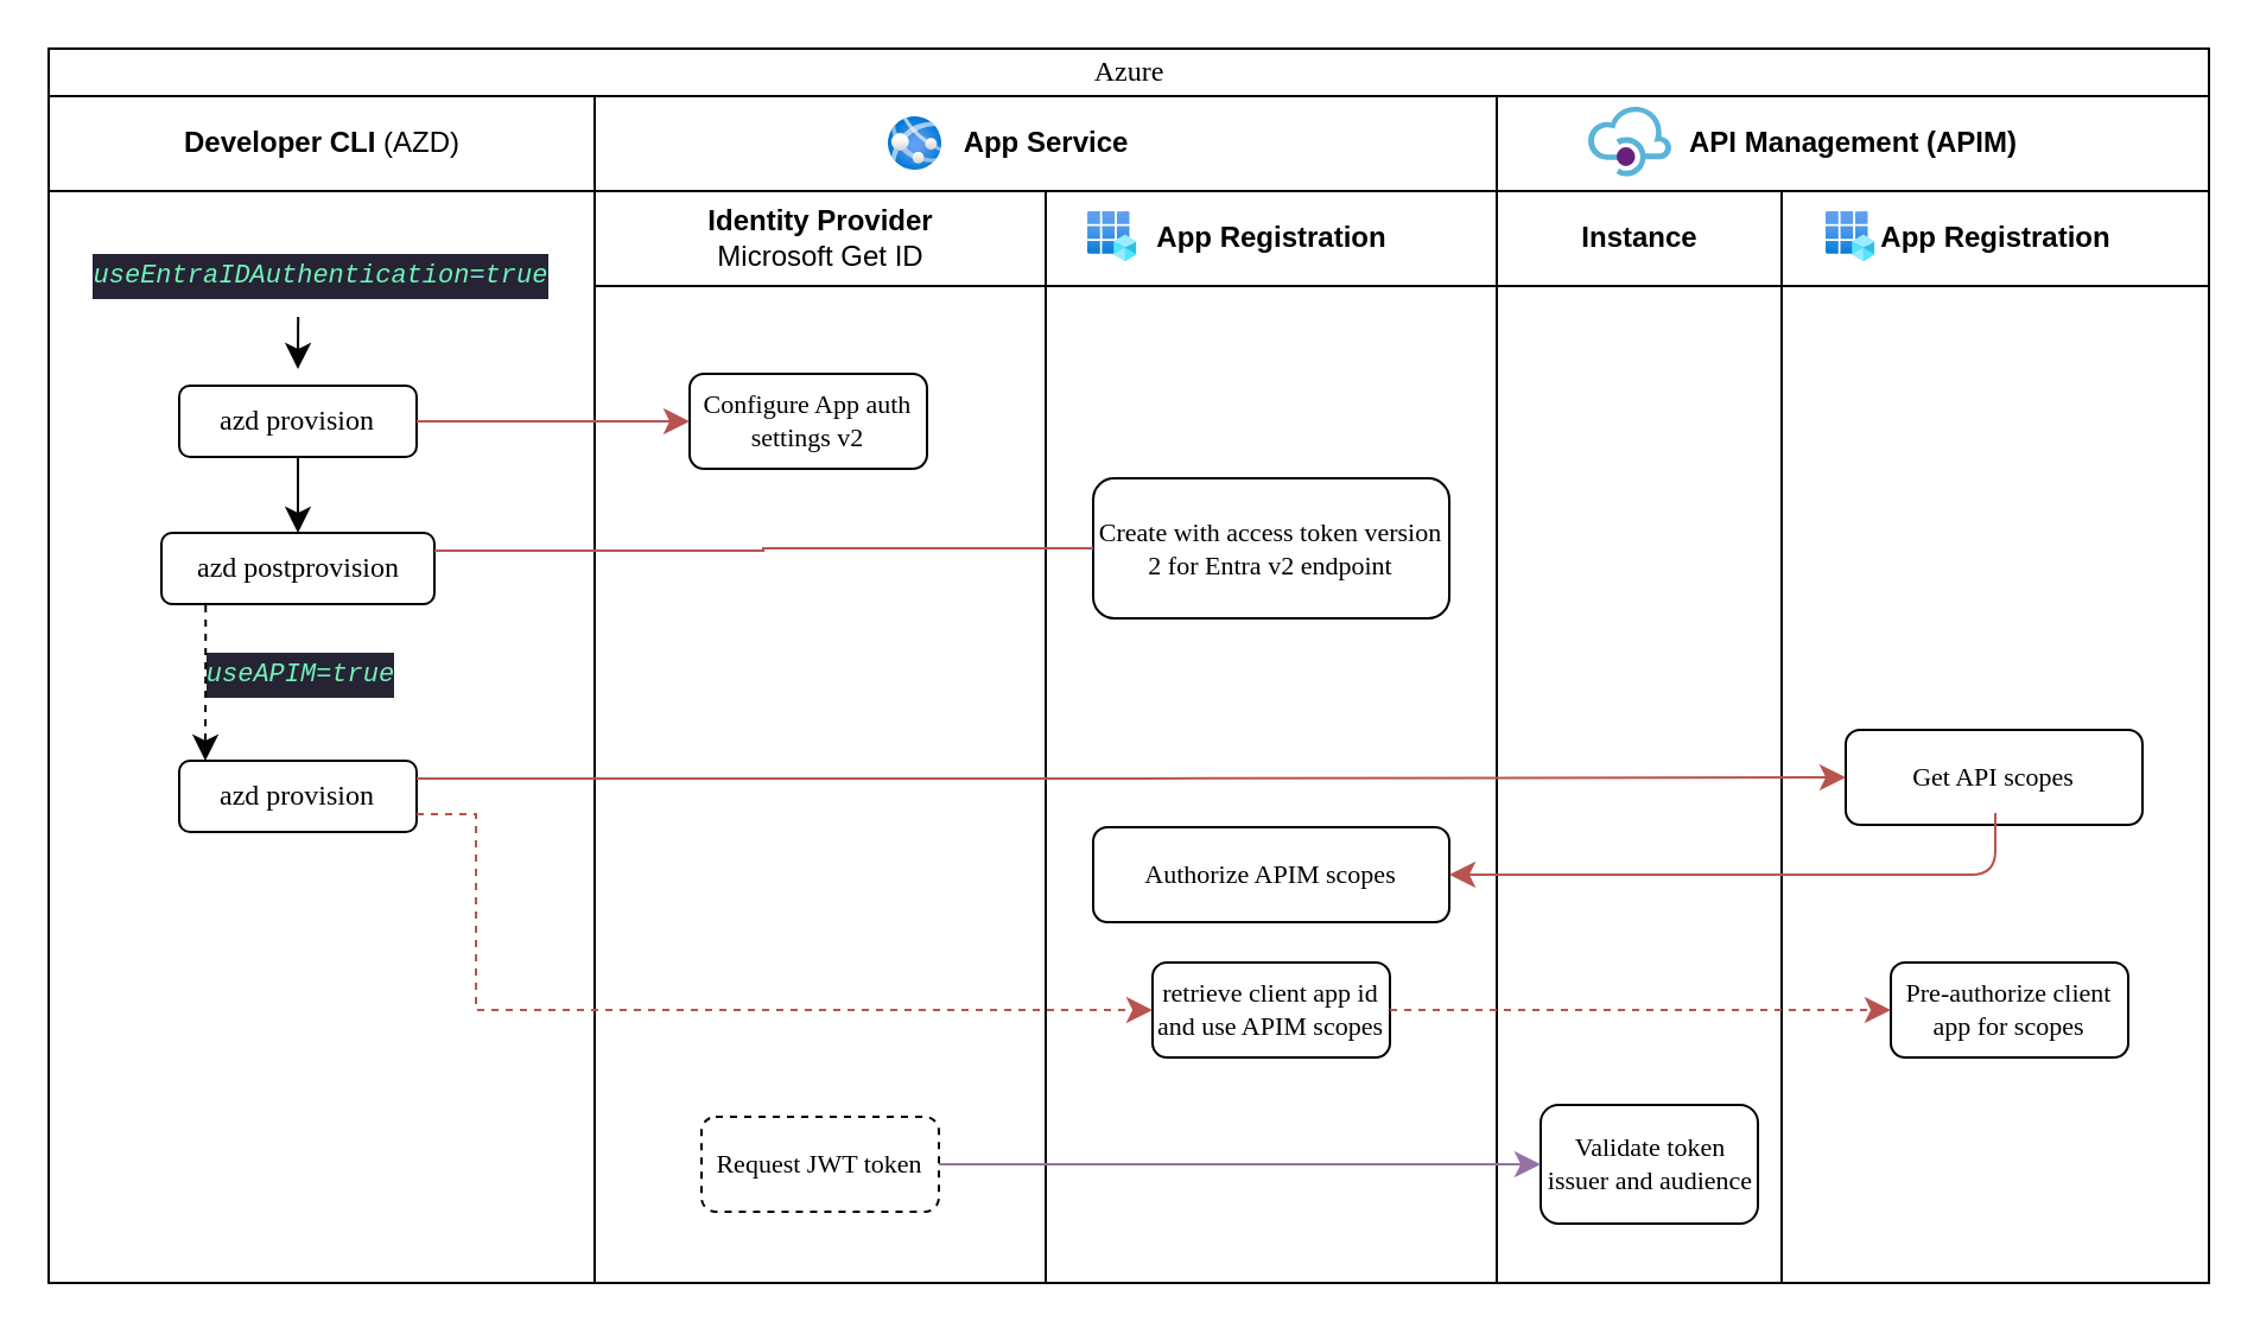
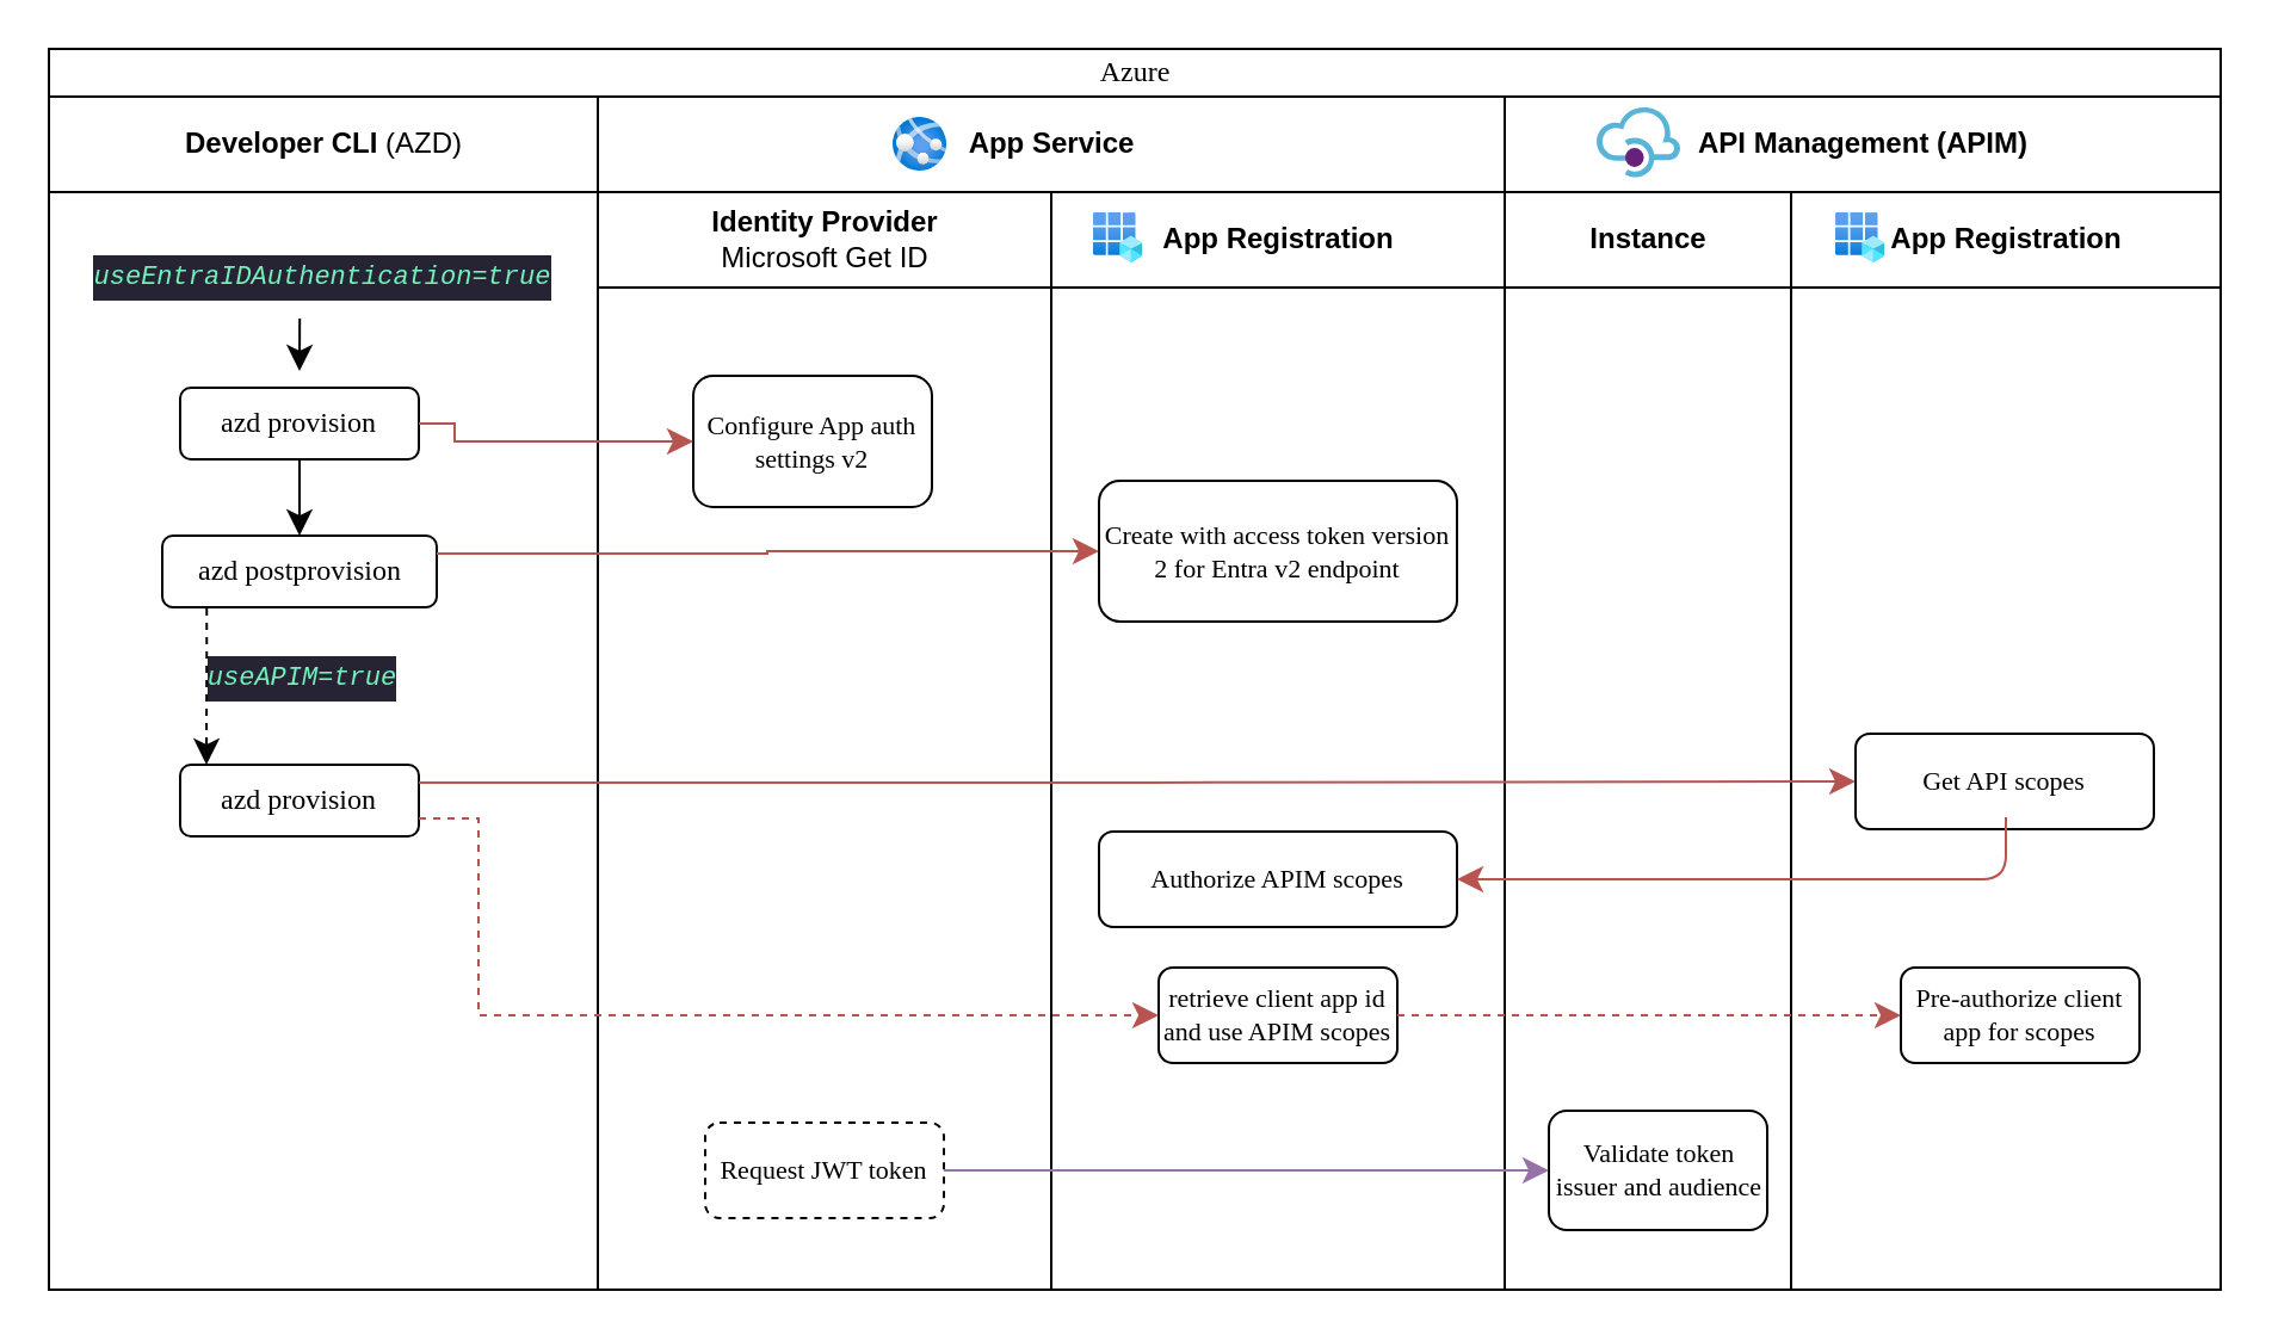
  <mxCell id="0" />
  <mxCell id="1" parent="0" />
  <mxCell id="2" value="&lt;font style=&quot;font-size: 12px; font-weight: normal;&quot;&gt;Azure&lt;/font&gt;" style="swimlane;html=1;childLayout=stackLayout;startSize=20;rounded=0;shadow=0;labelBackgroundColor=none;strokeWidth=1;fontFamily=Verdana;fontSize=8;align=center;" vertex="1" parent="1"><mxGeometry x="20" y="20" width="910" height="520" as="geometry" /></mxCell>
  <mxCell id="3" value="Developer CLI &lt;span style=&quot;font-weight: normal;&quot;&gt;(AZD)&lt;/span&gt;" style="swimlane;html=1;startSize=40;" vertex="1" parent="2"><mxGeometry y="20" width="230" height="500" as="geometry" /></mxCell>
  <mxCell id="4" value="" style="shape=image;verticalLabelPosition=bottom;labelBackgroundColor=default;verticalAlign=top;aspect=fixed;imageAspect=0;image=https://azure.github.io/awesome-azd/img/logo.png;" vertex="1" parent="3"><mxGeometry x="8" width="38" height="38" as="geometry" /></mxCell>
  <mxCell id="5" value="&lt;font style=&quot;font-size: 12px;&quot;&gt;azd provision&lt;/font&gt;" style="rounded=1;whiteSpace=wrap;html=1;shadow=0;labelBackgroundColor=none;strokeWidth=1;fontFamily=Verdana;fontSize=8;align=center;" vertex="1" parent="3"><mxGeometry x="55" y="122" width="100" height="30" as="geometry" /></mxCell>
  <mxCell id="6" value="&lt;font style=&quot;font-size: 12px;&quot;&gt;azd postprovision&lt;/font&gt;" style="rounded=1;whiteSpace=wrap;html=1;shadow=0;labelBackgroundColor=none;strokeWidth=1;fontFamily=Verdana;fontSize=8;align=center;" vertex="1" parent="3"><mxGeometry x="47.5" y="184" width="115" height="30" as="geometry" /></mxCell>
  <mxCell id="7" value="" style="edgeStyle=elbowEdgeStyle;elbow=horizontal;endArrow=classic;html=1;curved=0;rounded=0;endSize=8;startSize=8;exitX=0.5;exitY=1;exitDx=0;exitDy=0;entryX=0.5;entryY=0;entryDx=0;entryDy=0;fillColor=#f8cecc;strokeColor=#050505;" edge="1" parent="3" source="5" target="6"><mxGeometry width="50" height="50" relative="1" as="geometry"><mxPoint x="165" y="147" as="sourcePoint" /><mxPoint x="260" y="147" as="targetPoint" /><Array as="points"><mxPoint x="105" y="170" /></Array></mxGeometry></mxCell>
  <mxCell id="8" value="&lt;div style=&quot;color: rgb(187, 187, 187); background-color: rgb(38, 35, 53); font-family: Consolas, &amp;quot;Courier New&amp;quot;, monospace; font-weight: normal; line-height: 19px;&quot;&gt;&lt;div style=&quot;&quot;&gt;&lt;span style=&quot;color: rgb(114, 241, 184); font-style: italic;&quot;&gt;&lt;font style=&quot;font-size: 11px;&quot;&gt;useEntraIDAuthentication=true&lt;/font&gt;&lt;/span&gt;&lt;/div&gt;&lt;/div&gt;" style="text;whiteSpace=wrap;html=1;align=center;" vertex="1" parent="3"><mxGeometry x="20" y="60" width="190" height="40" as="geometry" /></mxCell>
  <mxCell id="9" value="" style="edgeStyle=elbowEdgeStyle;elbow=horizontal;endArrow=classic;html=1;curved=0;rounded=0;endSize=8;startSize=8;entryX=0.5;entryY=0;entryDx=0;entryDy=0;fillColor=#f8cecc;strokeColor=#050505;" edge="1" parent="3"><mxGeometry width="50" height="50" relative="1" as="geometry"><mxPoint x="105.091" y="93" as="sourcePoint" /><mxPoint x="105" y="115" as="targetPoint" /><Array as="points" /></mxGeometry></mxCell>
  <mxCell id="10" value="&lt;div style=&quot;color: rgb(187, 187, 187); background-color: rgb(38, 35, 53); font-family: Consolas, &amp;quot;Courier New&amp;quot;, monospace; font-weight: normal; line-height: 19px;&quot;&gt;&lt;div style=&quot;&quot;&gt;&lt;span style=&quot;color: rgb(114, 241, 184); font-style: italic;&quot;&gt;&lt;font style=&quot;font-size: 11px;&quot;&gt;useAPIM=true&lt;/font&gt;&lt;/span&gt;&lt;/div&gt;&lt;/div&gt;" style="text;whiteSpace=wrap;html=1;align=center;" vertex="1" parent="3"><mxGeometry x="58.5" y="228" width="95" height="24" as="geometry" /></mxCell>
  <mxCell id="11" value="&lt;font style=&quot;font-size: 12px;&quot;&gt;azd provision&lt;/font&gt;" style="rounded=1;whiteSpace=wrap;html=1;shadow=0;labelBackgroundColor=none;strokeWidth=1;fontFamily=Verdana;fontSize=8;align=center;" vertex="1" parent="3"><mxGeometry x="55" y="280" width="100" height="30" as="geometry" /></mxCell>
  <mxCell id="12" value="" style="edgeStyle=elbowEdgeStyle;elbow=vertical;endArrow=classic;html=1;curved=0;rounded=0;endSize=8;startSize=8;exitX=0.162;exitY=1.017;exitDx=0;exitDy=0;entryX=0.05;entryY=0;entryDx=0;entryDy=0;fillColor=#f8cecc;strokeColor=#050505;entryPerimeter=0;exitPerimeter=0;dashed=1;" edge="1" parent="3" source="6"><mxGeometry width="50" height="50" relative="1" as="geometry"><mxPoint x="63" y="214" as="sourcePoint" /><mxPoint x="66" y="280" as="targetPoint" /><Array as="points"><mxPoint x="63" y="232" /></Array></mxGeometry></mxCell>
  <mxCell id="13" value="App Service" style="swimlane;html=1;startSize=40;" vertex="1" parent="2"><mxGeometry x="230" y="20" width="380" height="500" as="geometry"><mxRectangle y="20" width="40" height="360" as="alternateBounds" /></mxGeometry></mxCell>
  <mxCell id="14" value="Identity Provider&lt;br&gt;&lt;span style=&quot;font-weight: normal;&quot;&gt;Microsoft Get ID&lt;/span&gt;" style="swimlane;html=1;startSize=40;verticalAlign=middle;" vertex="1" parent="13"><mxGeometry y="40" width="190" height="460" as="geometry"><mxRectangle y="20" width="40" height="360" as="alternateBounds" /></mxGeometry></mxCell>
  <mxCell id="15" value="" style="shape=image;verticalLabelPosition=bottom;labelBackgroundColor=default;verticalAlign=top;aspect=fixed;imageAspect=0;image=https://upload.wikimedia.org/wikipedia/commons/thumb/3/34/Windows_logo_-_2012_derivative.svg/1024px-Windows_logo_-_2012_derivative.svg.png;" vertex="1" parent="14"><mxGeometry x="30" y="23" width="10" height="10" as="geometry" /></mxCell>
- <mxCell id="16" value="&lt;font style=&quot;font-size: 11px;&quot;&gt;Configure App auth settings v2&lt;/font&gt;" style="rounded=1;whiteSpace=wrap;html=1;shadow=0;labelBackgroundColor=none;strokeWidth=1;fontFamily=Verdana;fontSize=8;align=center;" vertex="1" parent="14"><mxGeometry x="40" y="77" width="100" height="40" as="geometry" /></mxCell>
+ <mxCell id="16" value="&lt;font style=&quot;font-size: 11px;&quot;&gt;Configure App auth settings v2&lt;/font&gt;" style="rounded=1;whiteSpace=wrap;html=1;shadow=0;labelBackgroundColor=none;strokeWidth=1;fontFamily=Verdana;fontSize=8;align=center;" vertex="1" parent="14"><mxGeometry x="40" y="77" width="100" height="55" as="geometry" /></mxCell>
  <mxCell id="17" value="&lt;font style=&quot;font-size: 11px;&quot;&gt;Request JWT token&lt;/font&gt;" style="rounded=1;whiteSpace=wrap;html=1;shadow=0;labelBackgroundColor=none;strokeWidth=1;fontFamily=Verdana;fontSize=8;align=center;dashed=1;" vertex="1" parent="14"><mxGeometry x="45" y="390" width="100" height="40" as="geometry" /></mxCell>
  <mxCell id="18" value="App Registration" style="swimlane;html=1;startSize=40;verticalAlign=middle;" vertex="1" parent="13"><mxGeometry x="190" y="40" width="190" height="460" as="geometry"><mxRectangle y="20" width="40" height="360" as="alternateBounds" /></mxGeometry></mxCell>
  <mxCell id="19" value="" style="image;aspect=fixed;html=1;points=[];align=center;fontSize=12;image=img/lib/azure2/identity/App_Registrations.svg;" vertex="1" parent="18"><mxGeometry x="18" y="9" width="20.68" height="21" as="geometry" /></mxCell>
  <mxCell id="20" value="&lt;font style=&quot;font-size: 11px;&quot;&gt;Create with access token version 2 for Entra v2 endpoint&lt;/font&gt;" style="rounded=1;whiteSpace=wrap;html=1;shadow=0;labelBackgroundColor=none;strokeWidth=1;fontFamily=Verdana;fontSize=8;align=center;" vertex="1" parent="18"><mxGeometry x="20" y="121" width="150" height="59" as="geometry" /></mxCell>
  <mxCell id="21" value="&lt;font style=&quot;font-size: 11px;&quot;&gt;Authorize APIM scopes&lt;/font&gt;" style="rounded=1;whiteSpace=wrap;html=1;shadow=0;labelBackgroundColor=none;strokeWidth=1;fontFamily=Verdana;fontSize=8;align=center;" vertex="1" parent="18"><mxGeometry x="20" y="268" width="150" height="40" as="geometry" /></mxCell>
  <mxCell id="22" value="&lt;font style=&quot;font-size: 11px;&quot;&gt;retrieve client app id and use APIM scopes&lt;/font&gt;" style="rounded=1;whiteSpace=wrap;html=1;shadow=0;labelBackgroundColor=none;strokeWidth=1;fontFamily=Verdana;fontSize=8;align=center;" vertex="1" parent="18"><mxGeometry x="45" y="325" width="100" height="40" as="geometry" /></mxCell>
  <mxCell id="23" value="" style="image;aspect=fixed;html=1;points=[];align=center;fontSize=12;image=img/lib/azure2/compute/App_Services.svg;strokeColor=#80FF00;" vertex="1" parent="13"><mxGeometry x="124" y="9" width="22.5" height="22.5" as="geometry" /></mxCell>
  <mxCell id="24" value="API Management (APIM)" style="swimlane;html=1;startSize=40;" vertex="1" parent="2"><mxGeometry x="610" y="20" width="300" height="500" as="geometry" /></mxCell>
  <mxCell id="25" value="Instance" style="swimlane;html=1;startSize=40;" vertex="1" parent="24"><mxGeometry y="40" width="120" height="460" as="geometry" /></mxCell>
  <mxCell id="26" value="&lt;font style=&quot;font-size: 11px;&quot;&gt;Validate token issuer and audience&lt;/font&gt;" style="rounded=1;whiteSpace=wrap;html=1;shadow=0;labelBackgroundColor=none;strokeWidth=1;fontFamily=Verdana;fontSize=8;align=center;" vertex="1" parent="25"><mxGeometry x="18.5" y="385" width="91.5" height="50" as="geometry" /></mxCell>
  <mxCell id="27" value="App Registration" style="swimlane;html=1;startSize=40;" vertex="1" parent="24"><mxGeometry x="120" y="40" width="180" height="460" as="geometry" /></mxCell>
  <mxCell id="28" value="" style="image;aspect=fixed;html=1;points=[];align=center;fontSize=12;image=img/lib/azure2/identity/App_Registrations.svg;" vertex="1" parent="27"><mxGeometry x="19" y="9" width="20.68" height="21" as="geometry" /></mxCell>
  <mxCell id="29" value="&lt;font style=&quot;font-size: 11px;&quot;&gt;Get API scopes&lt;/font&gt;" style="rounded=1;whiteSpace=wrap;html=1;shadow=0;labelBackgroundColor=none;strokeWidth=1;fontFamily=Verdana;fontSize=8;align=center;" vertex="1" parent="27"><mxGeometry x="27" y="227" width="125" height="40" as="geometry" /></mxCell>
  <mxCell id="30" value="&lt;font style=&quot;font-size: 11px;&quot;&gt;Pre-authorize client app for scopes&lt;/font&gt;" style="rounded=1;whiteSpace=wrap;html=1;shadow=0;labelBackgroundColor=none;strokeWidth=1;fontFamily=Verdana;fontSize=8;align=center;" vertex="1" parent="27"><mxGeometry x="46" y="325" width="100" height="40" as="geometry" /></mxCell>
  <mxCell id="31" value="" style="image;sketch=0;aspect=fixed;html=1;points=[];align=center;fontSize=12;image=img/lib/mscae/API_Management.svg;" vertex="1" parent="24"><mxGeometry x="39" y="5" width="35" height="29.4" as="geometry" /></mxCell>
  <mxCell id="32" value="" style="edgeStyle=elbowEdgeStyle;elbow=horizontal;endArrow=classic;html=1;curved=0;rounded=0;endSize=8;startSize=8;exitX=1;exitY=0.5;exitDx=0;exitDy=0;entryX=0;entryY=0.5;entryDx=0;entryDy=0;fillColor=#f8cecc;strokeColor=#b85450;" edge="1" parent="2" source="5" target="16"><mxGeometry width="50" height="50" relative="1" as="geometry"><mxPoint x="550" y="284" as="sourcePoint" /><mxPoint x="205" y="157" as="targetPoint" /><Array as="points"><mxPoint x="170" y="154" /></Array></mxGeometry></mxCell>
- <mxCell id="33" value="" style="edgeStyle=elbowEdgeStyle;elbow=horizontal;endArrow=none;html=1;curved=0;rounded=0;endSize=8;startSize=8;exitX=1;exitY=0.25;exitDx=0;exitDy=0;fillColor=#f8cecc;strokeColor=#b85450;entryX=0;entryY=0.5;entryDx=0;entryDy=0;" edge="1" parent="2" source="6" target="20"><mxGeometry width="50" height="50" relative="1" as="geometry"><mxPoint x="710" y="270" as="sourcePoint" /><mxPoint x="419" y="200" as="targetPoint" /></mxGeometry></mxCell>
+ <mxCell id="33" value="" style="edgeStyle=elbowEdgeStyle;elbow=horizontal;endArrow=classic;html=1;curved=0;rounded=0;endSize=8;startSize=8;exitX=1;exitY=0.25;exitDx=0;exitDy=0;fillColor=#f8cecc;strokeColor=#b85450;entryX=0;entryY=0.5;entryDx=0;entryDy=0;" edge="1" parent="2" source="6" target="20"><mxGeometry width="50" height="50" relative="1" as="geometry"><mxPoint x="710" y="270" as="sourcePoint" /><mxPoint x="419" y="200" as="targetPoint" /></mxGeometry></mxCell>
  <mxCell id="34" value="" style="edgeStyle=elbowEdgeStyle;elbow=horizontal;endArrow=classic;html=1;rounded=1;endSize=8;startSize=8;entryX=0;entryY=0.5;entryDx=0;entryDy=0;fillColor=#f8cecc;strokeColor=#b85450;exitX=1;exitY=0.25;exitDx=0;exitDy=0;" edge="1" parent="2" source="11" target="29"><mxGeometry width="50" height="50" relative="1" as="geometry"><mxPoint x="150" y="280" as="sourcePoint" /><mxPoint x="805" y="315" as="targetPoint" /><Array as="points"><mxPoint x="450" y="300" /></Array></mxGeometry></mxCell>
  <mxCell id="35" value="" style="edgeStyle=elbowEdgeStyle;elbow=horizontal;endArrow=classic;html=1;rounded=1;endSize=8;startSize=8;entryX=1;entryY=0.5;entryDx=0;entryDy=0;fillColor=#f8cecc;strokeColor=#b85450;" edge="1" parent="2" target="21"><mxGeometry width="50" height="50" relative="1" as="geometry"><mxPoint x="820" y="322" as="sourcePoint" /><mxPoint x="350" y="170" as="targetPoint" /><Array as="points"><mxPoint x="820" y="340" /></Array></mxGeometry></mxCell>
  <mxCell id="36" value="" style="edgeStyle=elbowEdgeStyle;elbow=horizontal;endArrow=classic;html=1;curved=0;rounded=0;endSize=8;startSize=8;entryX=0;entryY=0.5;entryDx=0;entryDy=0;dashed=1;fillColor=#f8cecc;strokeColor=#b85450;exitX=1;exitY=0.75;exitDx=0;exitDy=0;" edge="1" parent="2" source="11" target="22"><mxGeometry width="50" height="50" relative="1" as="geometry"><mxPoint x="173" y="237" as="sourcePoint" /><mxPoint x="815" y="312" as="targetPoint" /><Array as="points"><mxPoint x="180" y="360" /></Array></mxGeometry></mxCell>
  <mxCell id="37" value="" style="edgeStyle=elbowEdgeStyle;elbow=horizontal;endArrow=classic;html=1;curved=0;rounded=0;endSize=8;startSize=8;exitX=1;exitY=0.5;exitDx=0;exitDy=0;entryX=0;entryY=0.5;entryDx=0;entryDy=0;dashed=1;fillColor=#f8cecc;strokeColor=#b85450;" edge="1" parent="2" source="22" target="30"><mxGeometry width="50" height="50" relative="1" as="geometry"><mxPoint x="610" y="450" as="sourcePoint" /><mxPoint x="866" y="450" as="targetPoint" /></mxGeometry></mxCell>
  <mxCell id="38" value="" style="edgeStyle=elbowEdgeStyle;elbow=horizontal;endArrow=classic;html=1;curved=0;rounded=0;endSize=8;startSize=8;exitX=1;exitY=0.5;exitDx=0;exitDy=0;entryX=0;entryY=0.5;entryDx=0;entryDy=0;fillColor=#e1d5e7;strokeColor=#9673a6;" edge="1" parent="2" source="17" target="26"><mxGeometry width="50" height="50" relative="1" as="geometry"><mxPoint x="165" y="167" as="sourcePoint" /><mxPoint x="260" y="167" as="targetPoint" /><Array as="points" /></mxGeometry></mxCell>
